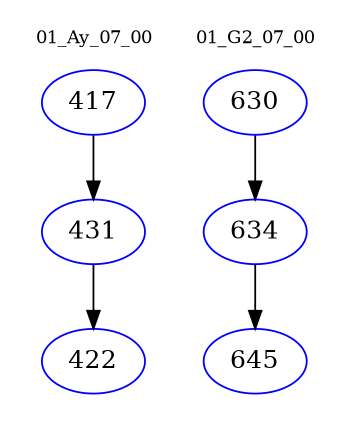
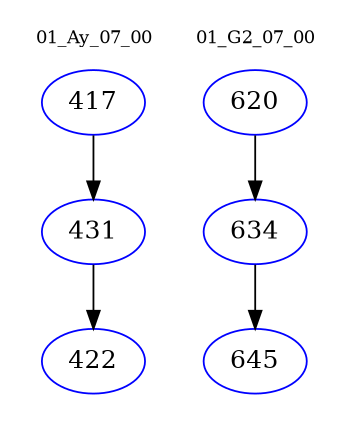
  digraph {
    node [color=blue]
    edge [color=black]
    n1 [label=417]
    n2 [label=431]
    n3 [label=422]
-   n4 [label=630]
+   n4 [label=620]
    n5 [label=634]
    n6 [label=645]
    subgraph cluster_1 {
      color=white
      fontsize=10
      label="01_Ay_07_00"
      n1
      n2
      n3
    }
    subgraph cluster_2 {
      color=white
      fontsize=10
      label="01_G2_07_00"
      n4
      n5
      n6
    }
    n1 -> n2
    n2 -> n3
    n4 -> n5
    n5 -> n6
  }
